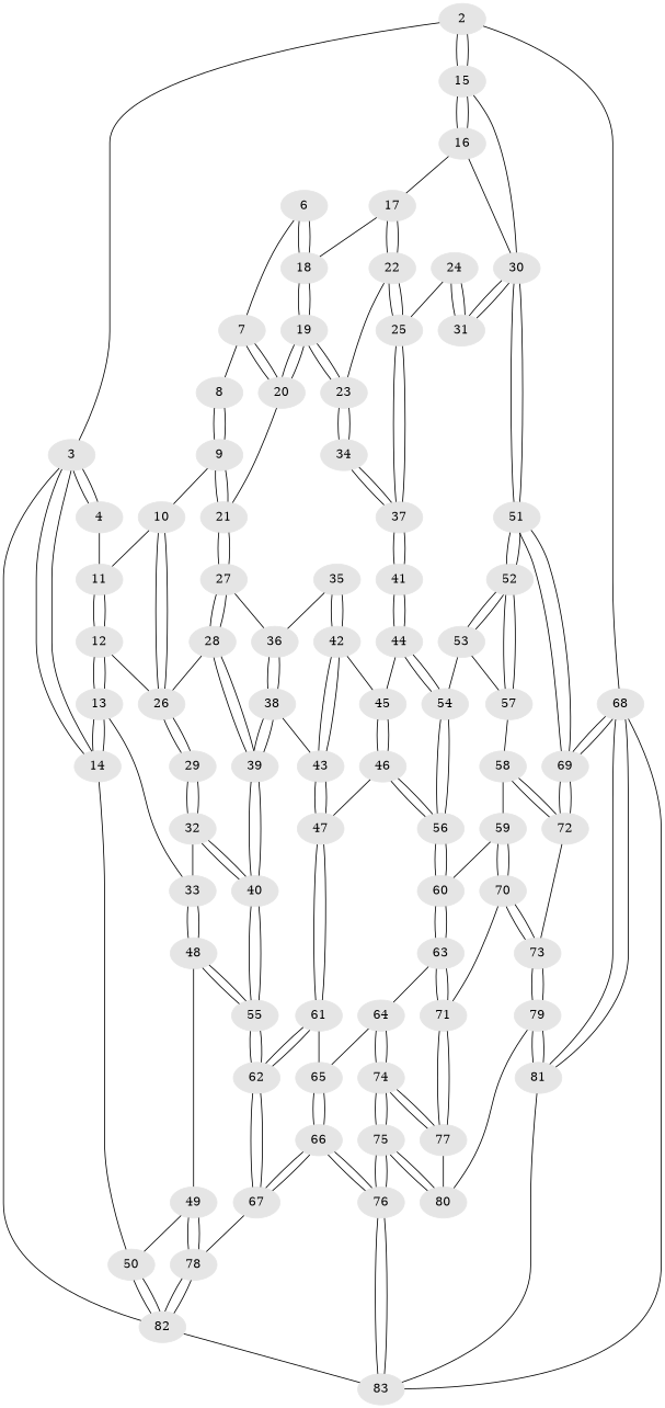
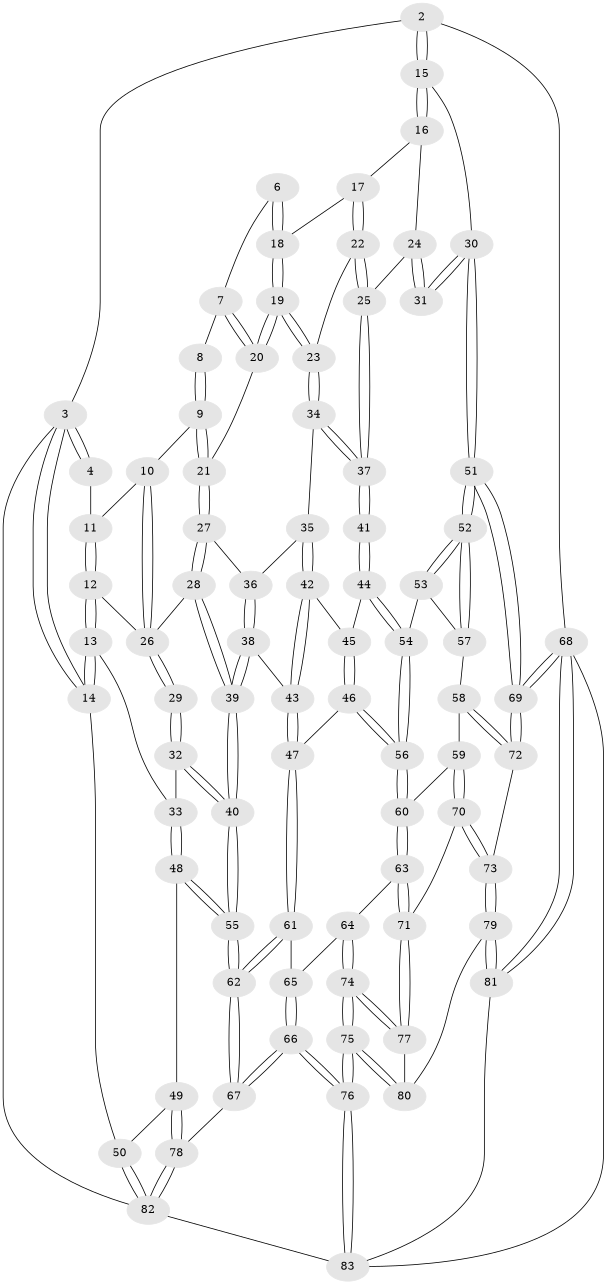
  graph {
    node [color=gray90 style=filled]
    2
    3
    15
    68
    6
    7
    18
    4
    14
    82
    16
    30
    69
    81
    83
    11
    50
    12
    8
    9
    20
    19
    21
    10
    26
    27
    29
    13
    33
    48
    17
    24
    31
    51
    22
    25
    23
    34
    28
    36
    37
    35
    41
    32
    39
    38
    40
    52
    44
    55
    49
    42
    43
    45
    47
    62
    54
    46
    61
    56
    60
    65
    78
    53
    57
    72
    58
    67
    63
    59
    70
    73
    71
    64
    66
    74
    77
    75
    76
    79
    80
    2 -- 3
    2 -- 15
    2 -- 15
    2 -- 68
    3 -- 4
    3 -- 4
    3 -- 14
    3 -- 14
    3 -- 82
    15 -- 16
    15 -- 16
    15 -- 30
    68 -- 69
    68 -- 69
    68 -- 81
    68 -- 81
    68 -- 83
    6 -- 7
    6 -- 18
    6 -- 18
    7 -- 8
    7 -- 20
    7 -- 20
    18 -- 19
    18 -- 19
    4 -- 11
    14 -- 50
    82 -- 83
    16 -- 17
-   16 -- 30
+   16 -- 24
    30 -- 31
    30 -- 31
    30 -- 51
    30 -- 51
    69 -- 72
    69 -- 72
    81 -- 83
    11 -- 12
    11 -- 12
    50 -- 82
    50 -- 82
    12 -- 26
    12 -- 13
    12 -- 13
    8 -- 9
    8 -- 9
    9 -- 21
    9 -- 21
    9 -- 10
    20 -- 21
    19 -- 20
    19 -- 20
    19 -- 23
    19 -- 23
    21 -- 27
    21 -- 27
    10 -- 11
    10 -- 26
    10 -- 26
    26 -- 29
    26 -- 29
    27 -- 28
    27 -- 28
    27 -- 36
    29 -- 32
    29 -- 32
    13 -- 14
    13 -- 14
    13 -- 33
    33 -- 48
    33 -- 48
    48 -- 55
    48 -- 55
    48 -- 49
    17 -- 18
    17 -- 22
    17 -- 22
    24 -- 31
    24 -- 31
    24 -- 25
    51 -- 69
    51 -- 69
    51 -- 52
    51 -- 52
    22 -- 25
    22 -- 25
    22 -- 23
    25 -- 37
    25 -- 37
    23 -- 34
    23 -- 34
    34 -- 37
    34 -- 37
+   34 -- 35
    28 -- 26
    28 -- 39
    28 -- 39
    36 -- 38
    36 -- 38
    37 -- 41
    37 -- 41
    35 -- 36
    35 -- 42
    35 -- 42
    41 -- 44
    41 -- 44
    32 -- 33
    32 -- 40
    32 -- 40
    39 -- 40
    39 -- 40
    38 -- 39
    38 -- 39
    38 -- 43
    40 -- 55
    40 -- 55
    52 -- 53
    52 -- 53
    52 -- 57
    52 -- 57
    44 -- 45
    44 -- 54
    44 -- 54
    55 -- 62
    55 -- 62
    49 -- 50
    49 -- 78
    49 -- 78
    42 -- 43
    42 -- 43
    42 -- 45
    43 -- 47
    43 -- 47
    45 -- 46
    45 -- 46
    47 -- 61
    47 -- 61
    62 -- 67
    62 -- 67
    54 -- 56
    54 -- 56
    46 -- 47
    46 -- 56
    46 -- 56
    61 -- 62
    61 -- 62
    61 -- 65
    56 -- 60
    56 -- 60
    60 -- 63
    60 -- 63
    65 -- 66
    65 -- 66
    78 -- 82
    78 -- 82
    53 -- 54
    53 -- 57
    57 -- 58
    72 -- 73
    58 -- 72
    58 -- 72
    58 -- 59
    67 -- 78
    63 -- 71
    63 -- 71
    63 -- 64
    59 -- 60
    59 -- 70
    59 -- 70
    70 -- 73
    70 -- 73
    70 -- 71
    73 -- 79
    73 -- 79
    71 -- 77
    71 -- 77
    64 -- 65
    64 -- 74
    64 -- 74
    66 -- 67
    66 -- 67
    66 -- 76
    66 -- 76
    74 -- 77
    74 -- 77
    74 -- 75
    74 -- 75
    77 -- 80
    75 -- 76
    75 -- 76
    75 -- 80
    75 -- 80
    76 -- 83
    76 -- 83
    79 -- 81
    79 -- 81
    79 -- 80
  }
